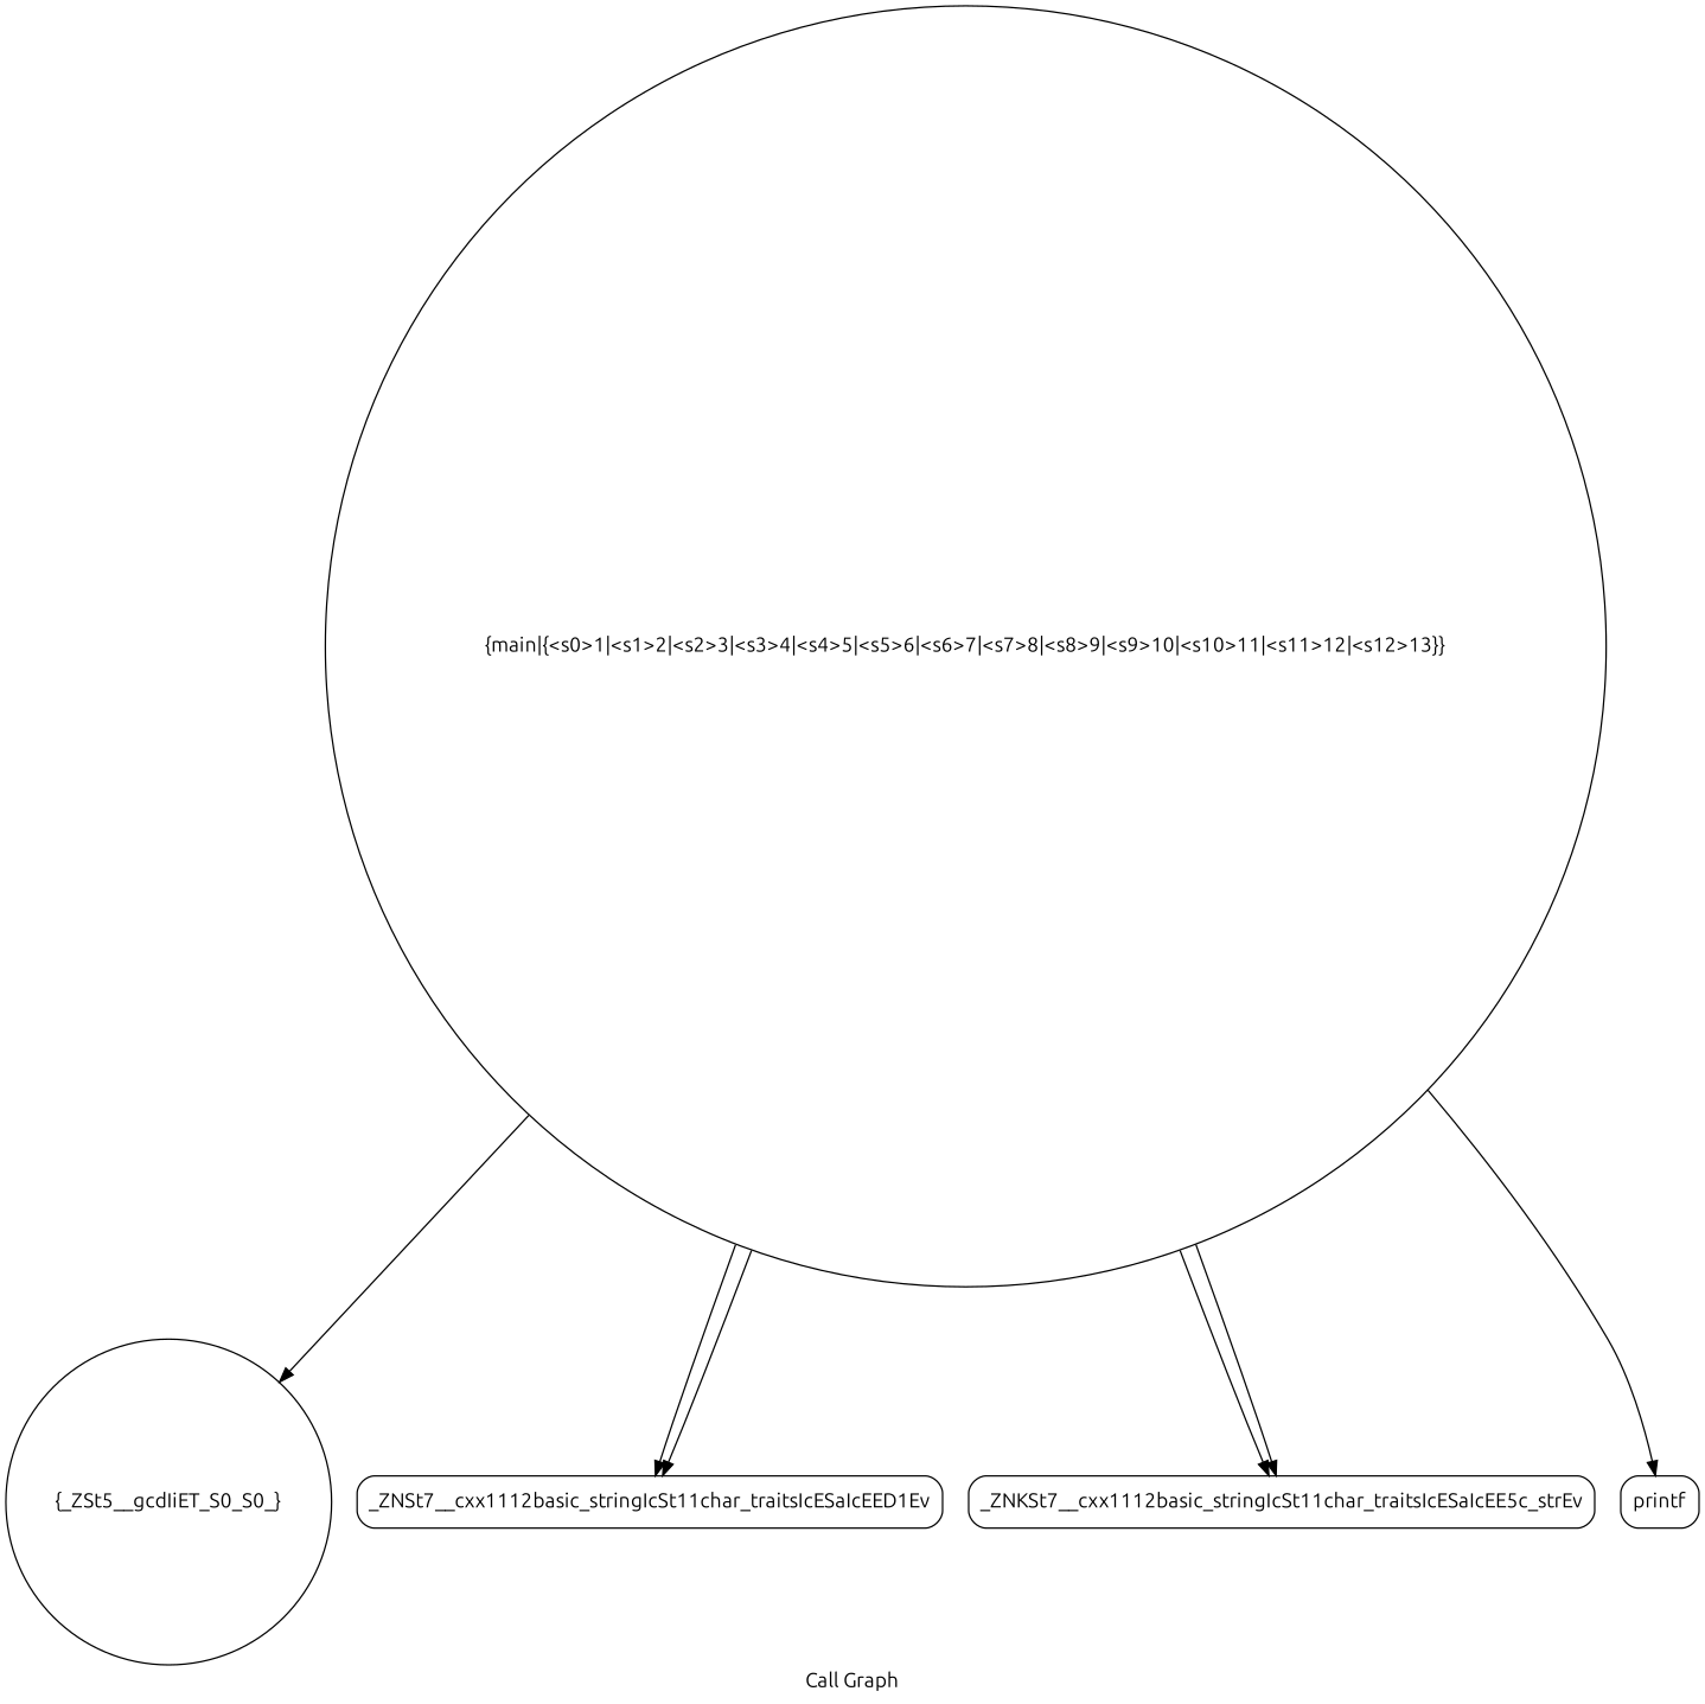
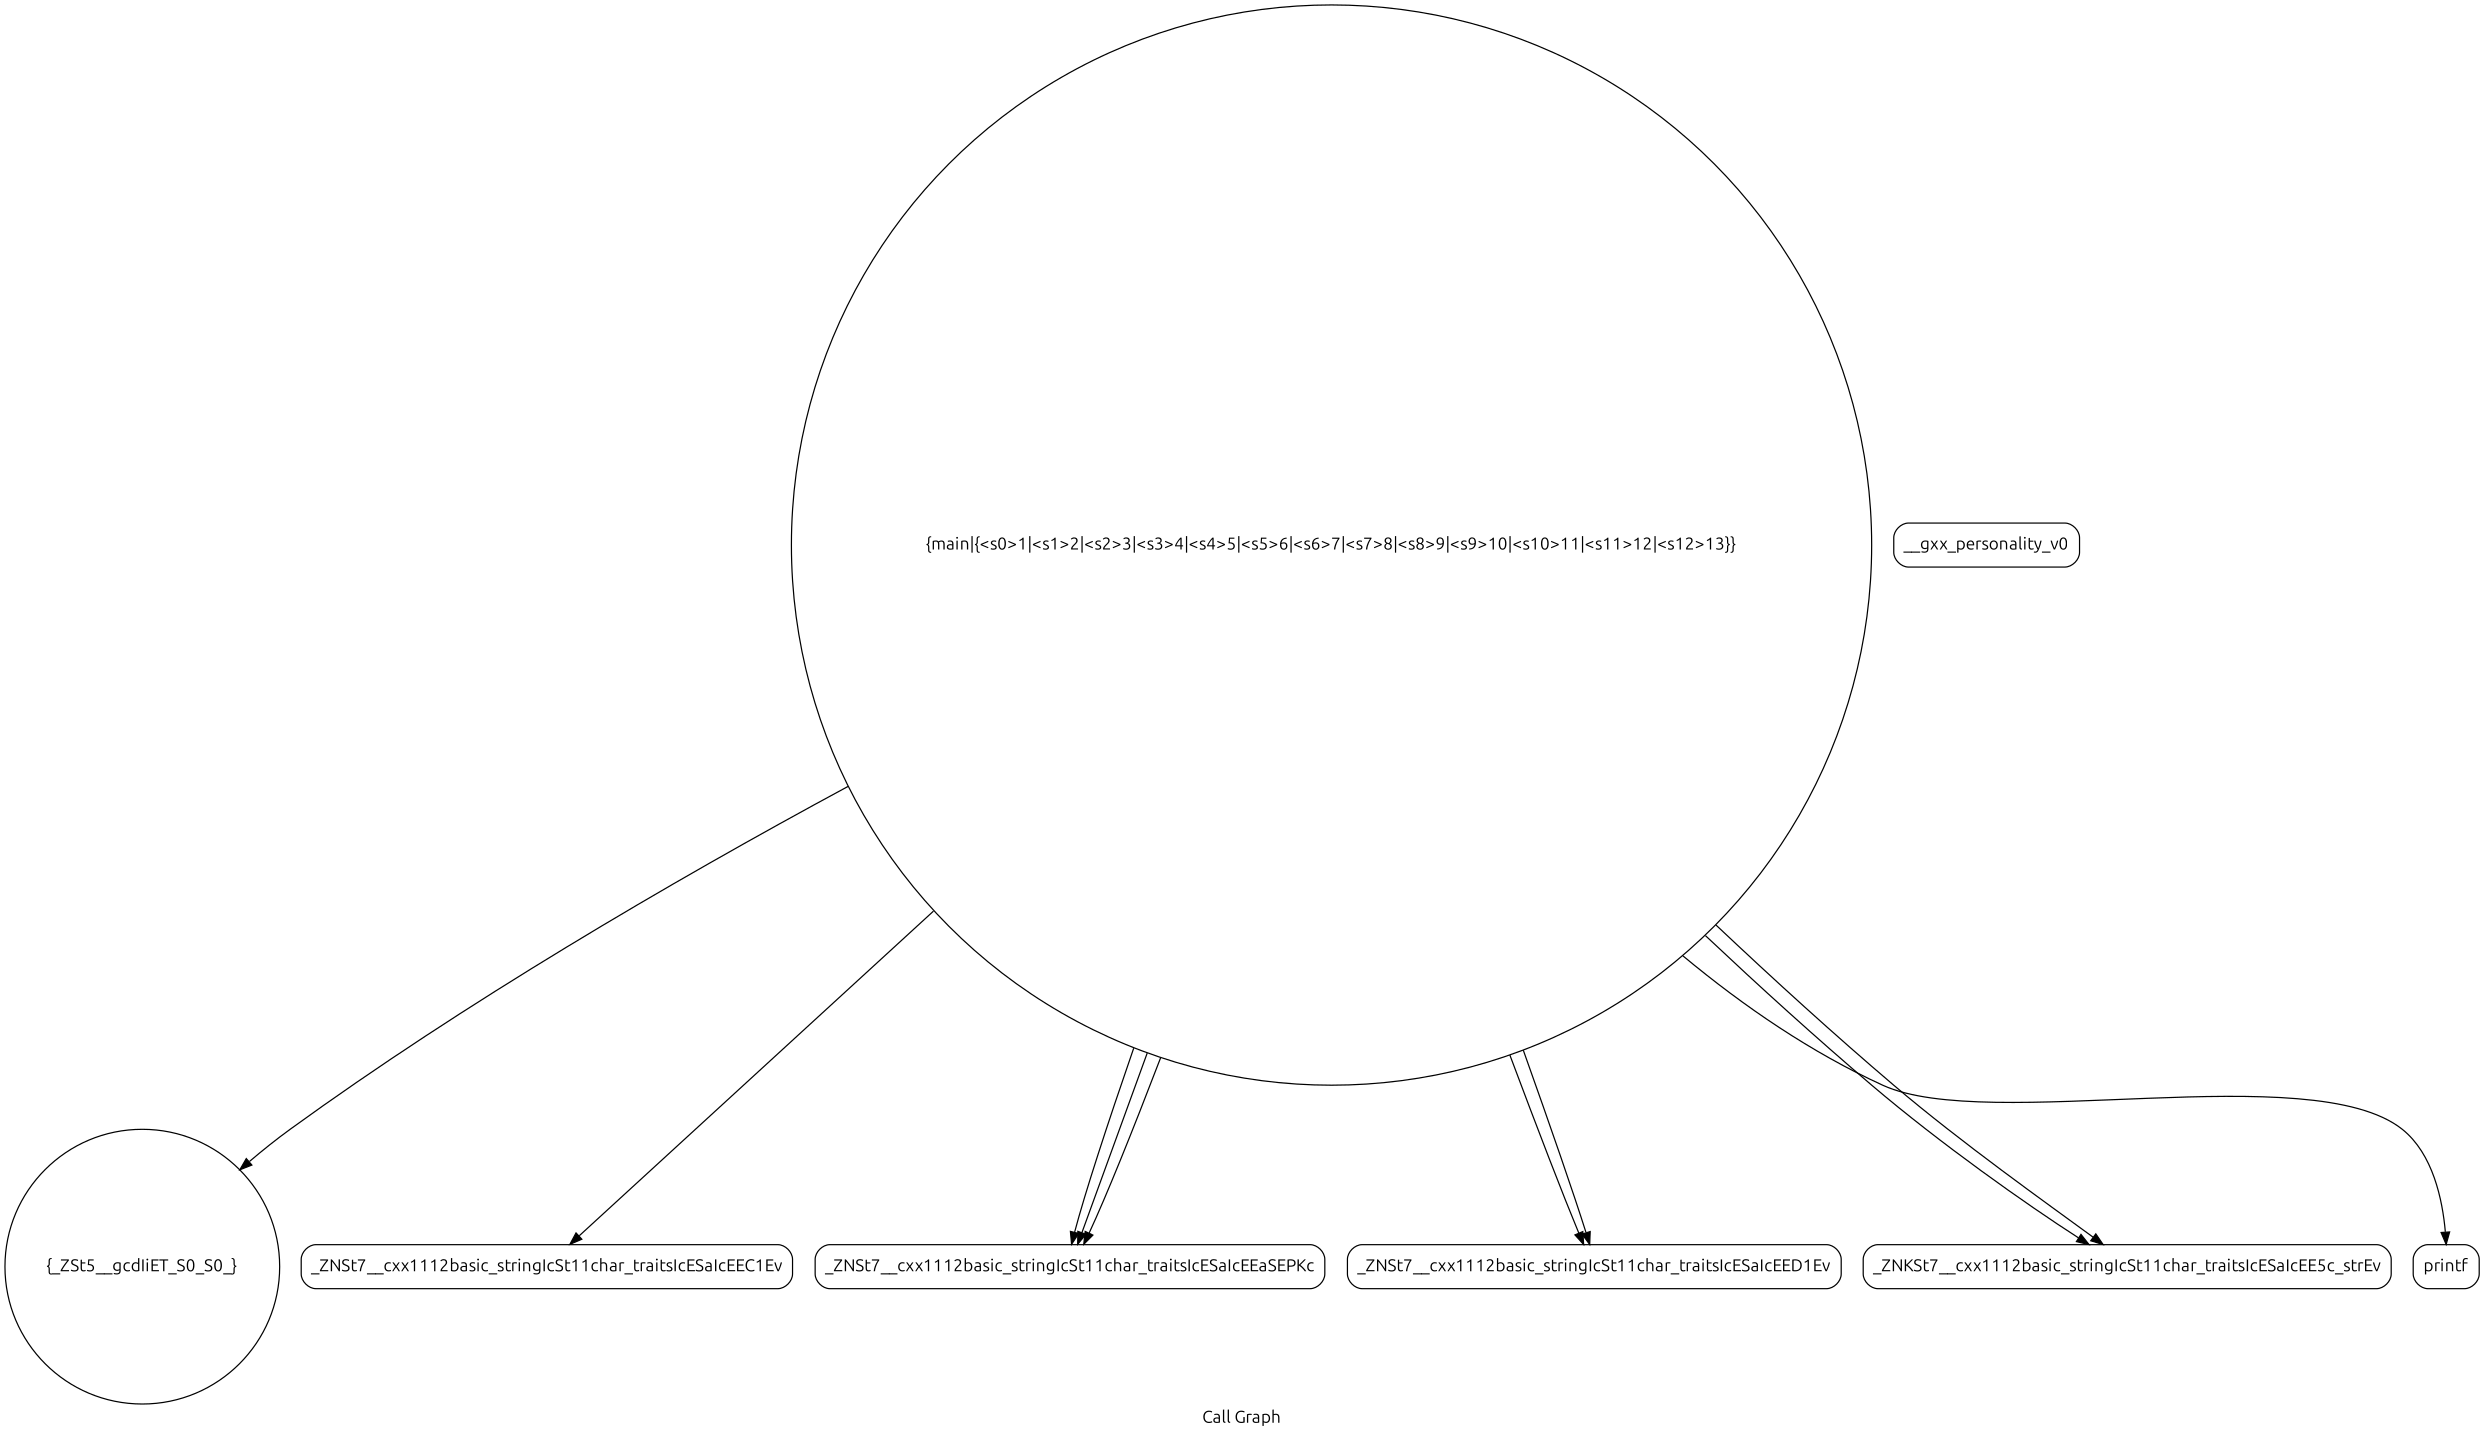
  digraph {
    fontname=Ubuntu
    label="Call Graph"
    node [fontname=Ubuntu shape=Mrecord]
    edge [color=black fontname=Ubuntu]
    n1 [label="{main|{<s0>1|<s1>2|<s2>3|<s3>4|<s4>5|<s5>6|<s6>7|<s7>8|<s8>9|<s9>10|<s10>11|<s11>12|<s12>13}}" shape=circle]
    n2 [label="{_ZSt5__gcdIiET_S0_S0_}" shape=circle]
+   n3 [label="{_ZNSt7__cxx1112basic_stringIcSt11char_traitsIcESaIcEEC1Ev}"]
+   n4 [label="{_ZNSt7__cxx1112basic_stringIcSt11char_traitsIcESaIcEEaSEPKc}"]
    n5 [label="{_ZNSt7__cxx1112basic_stringIcSt11char_traitsIcESaIcEED1Ev}"]
    n6 [label="{_ZNKSt7__cxx1112basic_stringIcSt11char_traitsIcESaIcEE5c_strEv}"]
    n7 [label="{printf}"]
+   n8 [label="{__gxx_personality_v0}"]
    n1 -> n2 [tailport=s2]
+   n1 -> n3 [tailport=s3]
+   n1 -> n4 [tailport=s4]
+   n1 -> n4 [tailport=s6]
+   n1 -> n4 [tailport=s7]
    n1 -> n5 [tailport=s5]
    n1 -> n5 [tailport=s12]
    n1 -> n6 [tailport=s8]
    n1 -> n6 [tailport=s10]
    n1 -> n7 [tailport=s9]
  }
